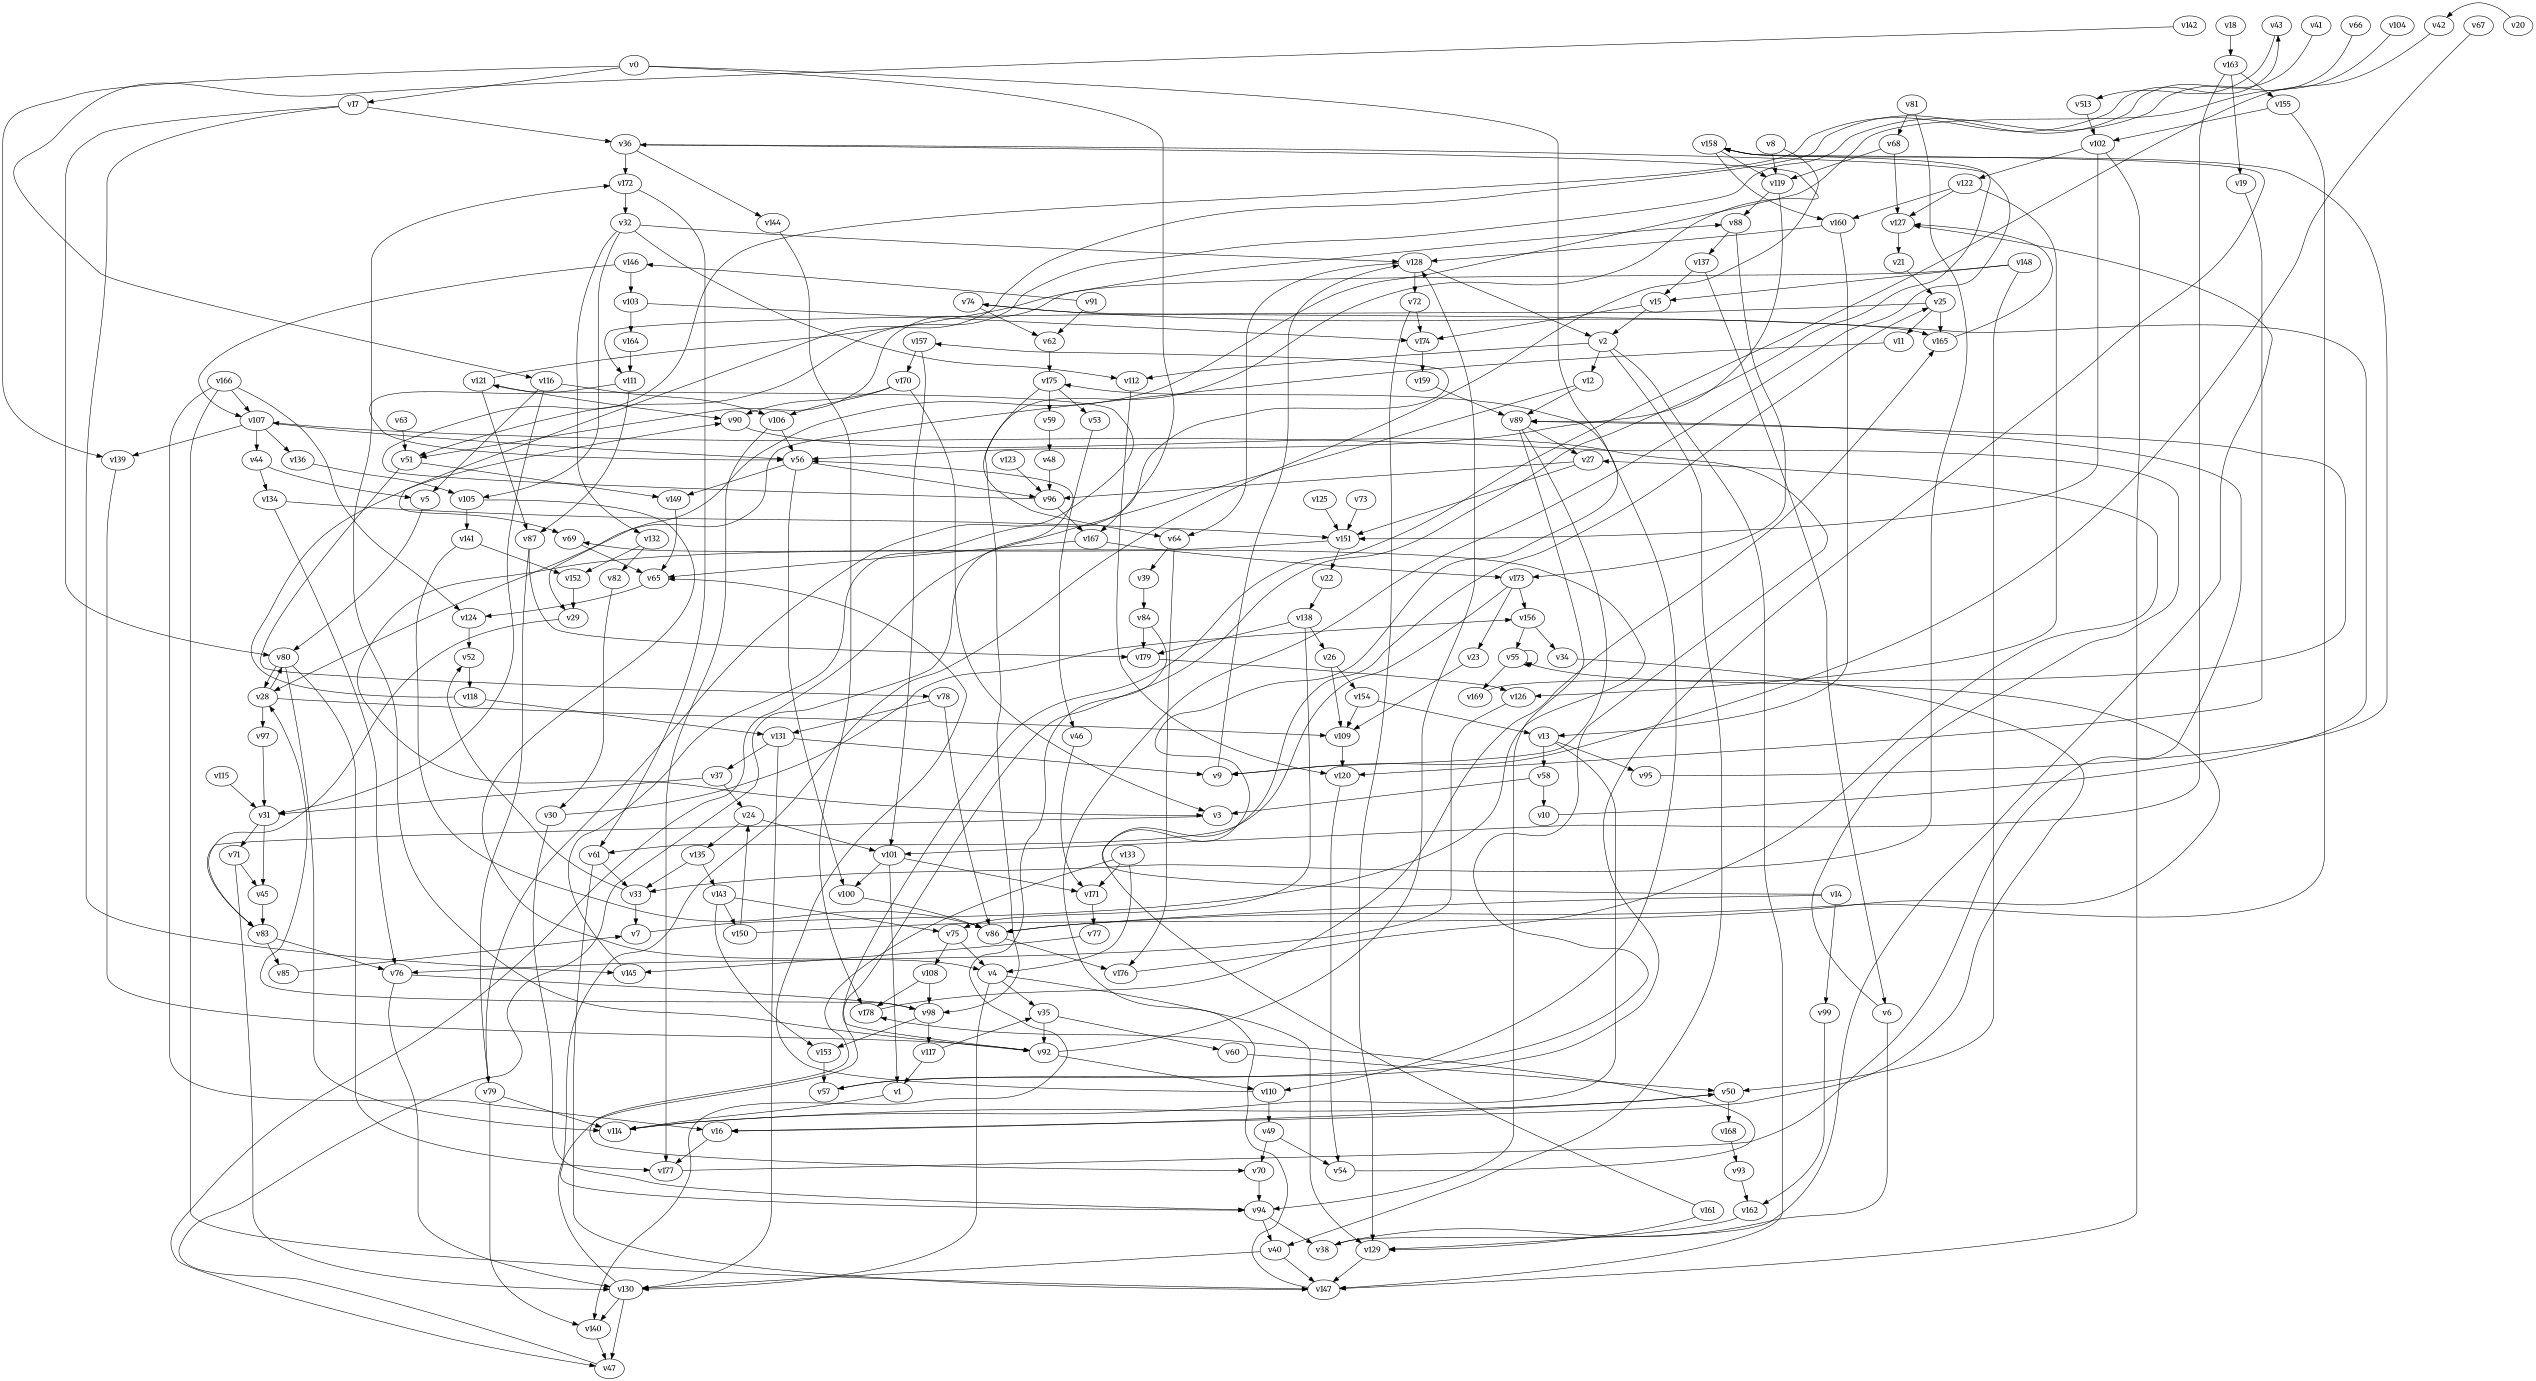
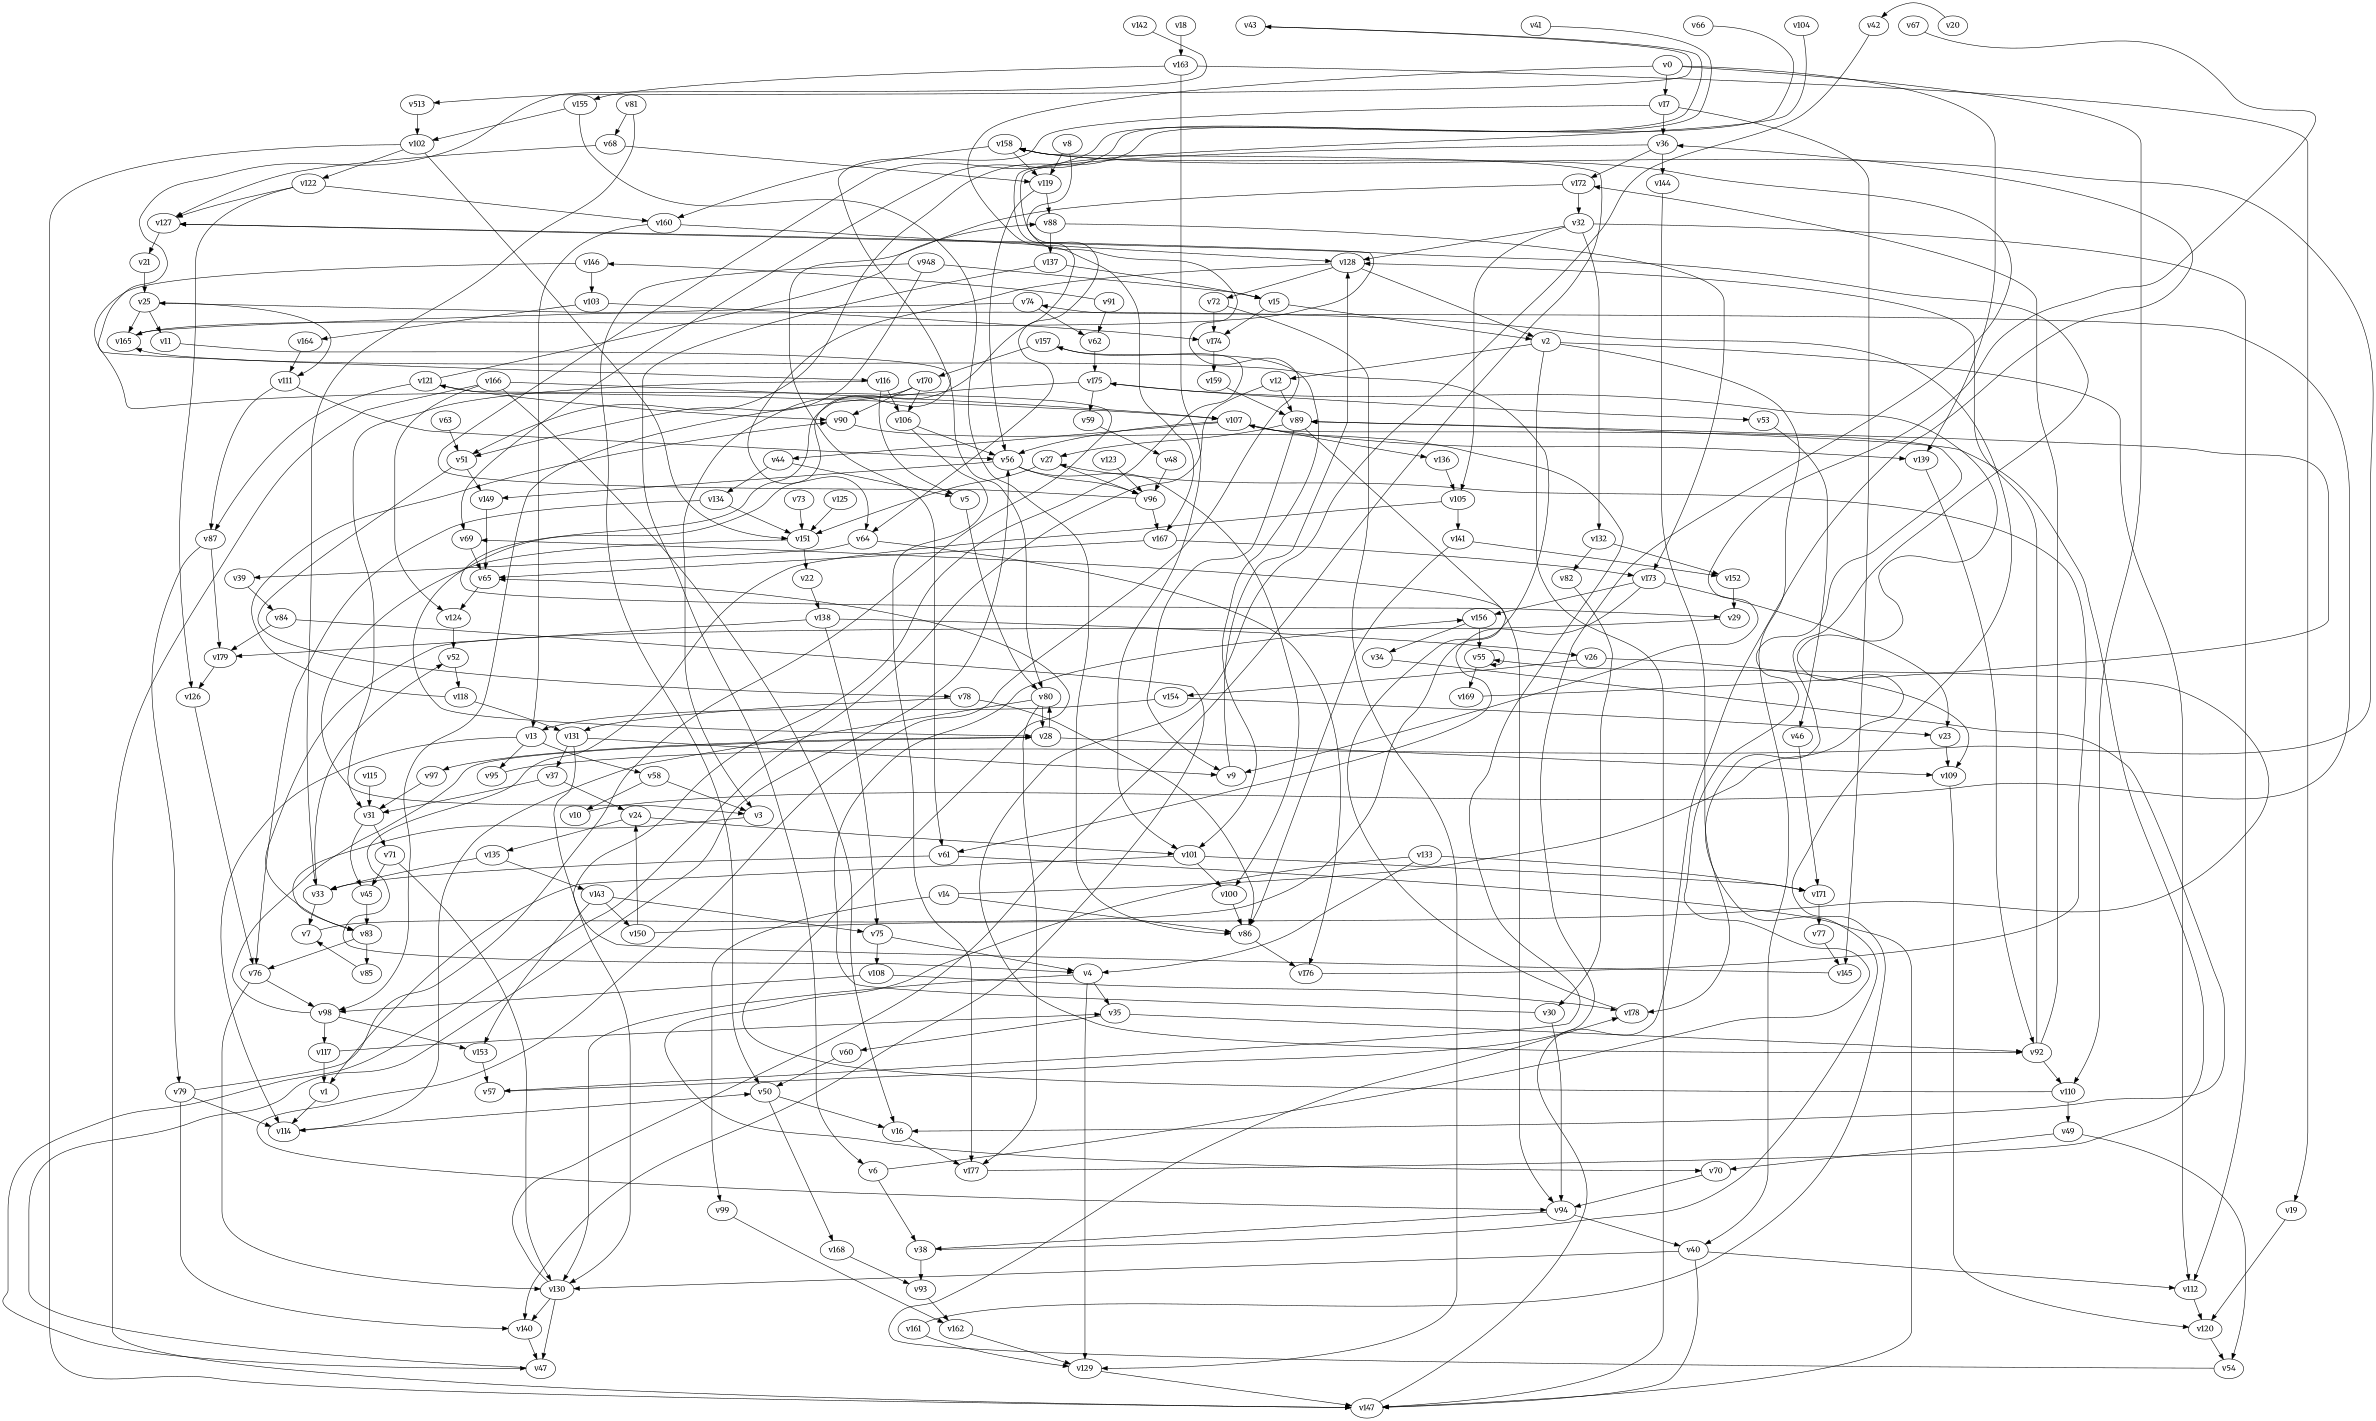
  digraph {
    fontname=Merriweather
    node [fontname=Merriweather player=0]
    edge [fontname=Merriweather]
    v0 [player=1]
    v17
    v110 [player=1]
    v139
    v167
    v80
    v36 [player=1]
    v145
    v49
    v65 [player=1]
    v92 [player=1]
    v173
    v1
    v114
    v50 [player=1]
    v2
    v12
    v40 [player=1]
    v112
    v147
    v47 [player=1]
    v89 [player=1]
    v130
    v120
    v3
    v83
    v76 [player=1]
    v85 [player=1]
    v4 [player=1]
    v35
    v129 [player=1]
    v60 [player=1]
    v158
    v140
    v5
    v28 [player=1]
    v177 [player=1]
    v6 [player=1]
    v38 [player=1]
    v107
    v93 [player=1]
    v127
    v44 [player=1]
    v56 [player=1]
    v136 [player=1]
    v7
    v69
    v8 [player=1]
    v94
    v119
    v88
    v128 [player=1]
    v9
    v64
    v72
    v74 [player=1]
    v10
    v165
    v62
    v11
    v109 [player=1]
    v97
    v27 [player=1]
    v13
    v58
    v95
    v86 [player=1]
    v14
    v99 [player=1]
    v175 [player=1]
    v176 [player=1]
    v162
    v53
    v59
    v98 [player=1]
    v15
    v174 [player=1]
    v159
    v16 [player=1]
    v144
    v172
    v157 [player=1]
    v163 [player=1]
    v18
    v19 [player=1]
    v101
    v155
    v54
    v42 [player=1]
    v20
    v21
    v25
    v111
    v22
    v138
    v26
    v75 [player=1]
    v179 [player=1]
    v23
    v24 [player=1]
    v135
    v171
    v100
    v33
    v143 [player=1]
    v87
    v154 [player=1]
    v96
    v151 [player=1]
    v43
    v31 [player=1]
    v29 [player=1]
    v30
    v156
    v34 [player=1]
    v55
    v45
    v71
    v32 [player=1]
    v105
    v132
    v141 [player=1]
    v82
    v152
    v52
    v118
    v39
    v178
    v61
    v37
    v84
    v41 [player=1]
    n133 [label=v513]
    v102 [player=1]
    v134
    v46 [player=1]
    v77
    v149
    v48 [player=1]
    v70 [player=1]
    v168 [player=1]
    v51
    v78
    v131 [player=1]
    v90 [player=1]
    v169
    v57 [player=1]
    v160 [player=1]
    v63 [player=1]
    v124 [player=1]
    v66 [player=1]
    v67 [player=1]
    v68
    v73 [player=1]
    v108 [player=1]
    v117 [player=1]
    v153 [player=1]
    v79
    v121
    v81 [player=1]
    v126
    v137
    v91 [player=1]
    v146
    v103
    v122 [player=1]
    v164 [player=1]
    v104
    v106 [player=1]
    v115 [player=1]
    v116 [player=1]
    v123
    v125
    v133
    v150 [player=1]
    v142
    v170 [player=1]
-   v148
+   v148 [label=v948]
    v161
    v166
    v0 -> v17
    v0 -> v110
    v0 -> v139
    v0 -> v167
    v17 -> v80
    v17 -> v36
    v17 -> v145
    v110 -> v49
    v110 -> v65 [constraint="t < 7"]
    v139 -> v92
    v167 -> v65
    v167 -> v173
    v80 -> v114
    v80 -> v28
    v80 -> v177
    v36 -> v64 [constraint="t < 14"]
    v36 -> v144
    v36 -> v172
    v145 -> v157 [constraint="t < 7"]
    v49 -> v54
    v49 -> v70
    v65 -> v124
    v92 -> v110
    v92 -> v128
    v92 -> v172
    v173 -> v23
    v173 -> v156
    v173 -> v61 [constraint="t mod 2 == 0"]
    v1 -> v114
    v114 -> v50 [constraint="t >= 3"]
    v50 -> v16
    v50 -> v168
    v2 -> v12
    v2 -> v40
    v2 -> v112
    v2 -> v147
    v12 -> v47 [constraint="t >= 4"]
    v12 -> v89
+   v40 -> v112
    v40 -> v147
    v40 -> v130
    v112 -> v120
    v147 -> v36 [constraint="t mod 5 == 4"]
    v47 -> v56 [constraint="t mod 4 == 2"]
    v89 -> v94
    v89 -> v9
    v89 -> v27
    v130 -> v47
    v130 -> v158 [constraint="t >= 1"]
    v130 -> v140
    v120 -> v54
    v3 -> v83 [constraint="t >= 4"]
    v83 -> v76
    v83 -> v85
    v76 -> v130
    v76 -> v98
    v85 -> v7 [constraint="t >= 4"]
    v4 -> v130
    v4 -> v35
    v4 -> v129
    v35 -> v92
    v35 -> v60
    v129 -> v147
    v60 -> v50
    v158 -> v119
    v158 -> v160
    v140 -> v47
    v5 -> v80
    v28 -> v80 [constraint="t < 14"]
    v28 -> v109
    v28 -> v97
    v177 -> v89 [constraint="t < 13"]
    v6 -> v38
    v6 -> v107 [constraint="t >= 3"]
+   v38 -> v93
    v38 -> v127 [constraint="t >= 5"]
    v107 -> v139
    v107 -> v44
    v107 -> v56
    v107 -> v136
    v93 -> v162
    v127 -> v21
    v44 -> v5
    v44 -> v134
    v56 -> v100
    v56 -> v96
    v56 -> v149
    v136 -> v105
    v7 -> v69 [constraint="t mod 4 == 0"]
    v69 -> v65
    v8 -> v94 [constraint="t >= 1"]
    v8 -> v119
    v94 -> v40
    v94 -> v38
    v119 -> v56
    v119 -> v88
    v88 -> v173
    v88 -> v137
    v128 -> v2
    v128 -> v64
    v128 -> v72
    v9 -> v128
    v64 -> v176
    v64 -> v39
    v72 -> v129
    v72 -> v174
    v74 -> v165 [constraint="t < 10"]
    v74 -> v62
    v10 -> v74 [constraint="t mod 4 == 2"]
    v165 -> v127 [constraint="t mod 2 == 1"]
    v62 -> v175
    v11 -> v28 [constraint="t >= 3"]
    v109 -> v120
    v97 -> v31
    v27 -> v96
    v27 -> v151
    v13 -> v114
    v13 -> v58
    v13 -> v95
    v58 -> v3
    v58 -> v10
    v95 -> v158 [constraint="t >= 5"]
    v86 -> v176
    v14 -> v86
    v14 -> v99
    v14 -> v175 [constraint="t mod 5 == 0"]
    v99 -> v162
    v175 -> v53
    v175 -> v59
    v175 -> v98
    v176 -> v27 [constraint="t >= 5"]
    v162 -> v129
    v53 -> v46
    v59 -> v48
    v98 -> v28 [constraint="t >= 1"]
    v98 -> v117
    v98 -> v153
    v15 -> v2
    v15 -> v174
    v174 -> v159
    v159 -> v89
    v16 -> v177
    v144 -> v178
    v172 -> v32
    v172 -> v61
    v157 -> v101
    v157 -> v170
    v163 -> v19
    v163 -> v101
    v163 -> v155
    v18 -> v163
    v19 -> v120
    v101 -> v1
    v101 -> v171
    v101 -> v100
    v155 -> v86
    v155 -> v102
    v54 -> v178 [constraint="t >= 2"]
    v42 -> v92 [constraint="t >= 3"]
    v20 -> v42 [constraint="t mod 5 == 1"]
    v21 -> v25
    v25 -> v165
    v25 -> v11
    v25 -> v111 [constraint="t >= 3"]
    v111 -> v56 [constraint="t >= 3"]
    v111 -> v87
    v22 -> v138
    v138 -> v26
    v138 -> v75
    v138 -> v179
    v26 -> v109
    v26 -> v154
    v75 -> v4
    v75 -> v108
    v179 -> v126
    v23 -> v109
    v24 -> v101
    v24 -> v135
    v135 -> v33
    v135 -> v143
    v171 -> v77
    v100 -> v86
    v33 -> v7
    v33 -> v52
    v143 -> v75
    v143 -> v153
    v143 -> v150
    v87 -> v179
    v87 -> v79
-   v154 -> v109
+   v154 -> v23
    v154 -> v13
    v96 -> v167
    v96 -> v43 [constraint="t < 14"]
    v151 -> v3 [constraint="t >= 1"]
    v151 -> v22
    v43 -> n133 [constraint="t mod 3 == 0"]
    v31 -> v45
    v31 -> v71
    v29 -> v83 [constraint="t mod 2 == 0"]
    v30 -> v94
    v30 -> v156 [constraint="t >= 3"]
    v156 -> v34
    v156 -> v55
    v34 -> v16 [constraint="t mod 4 == 1"]
    v55 -> v55
    v55 -> v169
    v45 -> v83
    v71 -> v130
    v71 -> v45
    v32 -> v112
    v32 -> v128
    v32 -> v105
    v32 -> v132
    v105 -> v4 [constraint="t >= 4"]
    v105 -> v141
    v132 -> v82
    v132 -> v152
    v141 -> v86
    v141 -> v152
    v82 -> v30
    v152 -> v29
    v52 -> v118
    v118 -> v131
    v118 -> v90 [constraint="t mod 5 == 4"]
    v39 -> v84
    v178 -> v165 [constraint="t mod 2 == 1"]
    v61 -> v147
    v61 -> v33
    v37 -> v24
    v37 -> v31
    v84 -> v140 [constraint="t mod 2 == 1"]
    v84 -> v179
    v41 -> v69 [constraint="t mod 3 == 2"]
    n133 -> v102
    v102 -> v147
    v102 -> v151
    v102 -> v122
    v134 -> v76
    v134 -> v151
    v46 -> v171
    v77 -> v145
    v149 -> v65
    v48 -> v96
    v70 -> v94
    v168 -> v93
    v51 -> v149
    v51 -> v78 [constraint="t mod 2 == 0"]
    v78 -> v86
    v78 -> v131
    v131 -> v130
    v131 -> v9
    v131 -> v37
    v90 -> v57 [constraint="t < 9"]
    v169 -> v89 [constraint="t >= 1"]
    v57 -> v158 [constraint="t < 15"]
    v160 -> v128
    v160 -> v13
    v63 -> v51
    v124 -> v52
    v66 -> v51 [constraint="t >= 3"]
    v67 -> v9 [constraint="t < 9"]
    v68 -> v127
    v68 -> v119
    v73 -> v151
    v108 -> v98
    v108 -> v178
    v117 -> v1
    v117 -> v35 [constraint="t < 5"]
    v153 -> v57
    v79 -> v114
    v79 -> v140
    v79 -> v121 [constraint="t >= 5"]
    v121 -> v88 [constraint="t >= 5"]
    v121 -> v87
    v121 -> v90
    v81 -> v33
    v81 -> v68
    v126 -> v76
    v137 -> v6
    v137 -> v15
    v91 -> v62
    v91 -> v146 [constraint="t >= 2"]
    v146 -> v107 [constraint="t < 15"]
    v146 -> v103
    v103 -> v174
    v103 -> v164
    v122 -> v127
    v122 -> v160
    v122 -> v126
    v164 -> v111
    v104 -> v29 [constraint="t >= 2"]
    v106 -> v177
    v106 -> v56
    v115 -> v31
    v116 -> v5
    v116 -> v31
    v116 -> v106
    v123 -> v96
    v125 -> v151
    v133 -> v4
    v133 -> v171
    v133 -> v70 [constraint="t >= 3"]
    v150 -> v24
    v150 -> v55 [constraint="t mod 5 == 1"]
    v142 -> v116 [constraint="t >= 4"]
    v170 -> v3
    v170 -> v90
    v170 -> v106
    v148 -> v50
    v148 -> v15
    v148 -> v51 [constraint="t < 8"]
    v161 -> v129
    v161 -> v25 [constraint="t mod 5 == 4"]
    v166 -> v147
    v166 -> v107
    v166 -> v16
    v166 -> v124
  }
